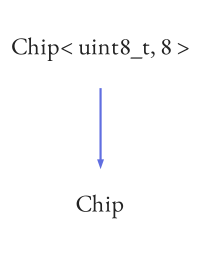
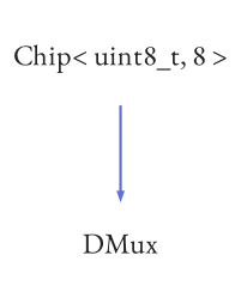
  digraph {
    rankdir=TB
    fontname="EB Garamond"
    node [color="#cacde8ff" fillcolor="#e6e8faff" fontcolor="#222222ff" fontname="EB Garamond" fontsize=11 margin=0.01 shape=none]
    n1 [label="Chip&lt; uint8_t, 8 &gt;"]
-   n2 [label=Chip]
+   n2 [label=DMux]
    n1 -> n2 [arrowsize=0.25 color="#606ee0ff" fontcolor="#222222ff" fontname="EB Garamond" fontsize=11]
  }
